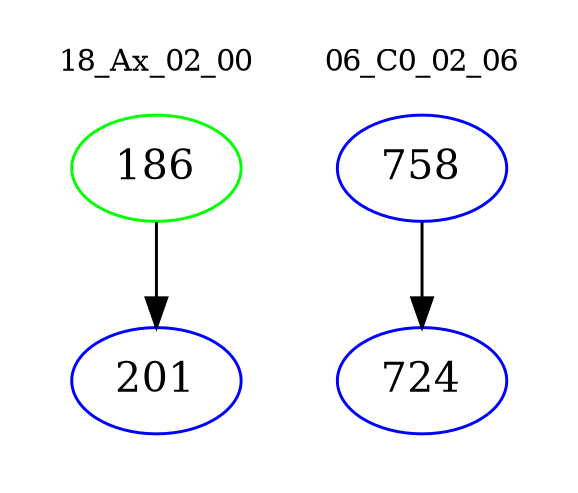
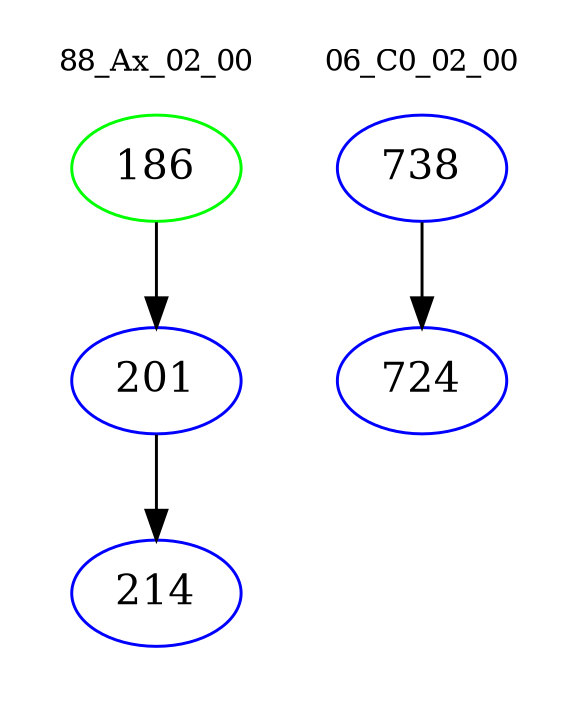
  digraph {
    node [color=blue]
    edge [color=black]
    n1 [color=green label=186]
    n2 [label=201]
-   n4 [label=758]
+   n3 [label=214]
+   n4 [label=738]
    n5 [label=724]
    subgraph cluster_1 {
      color=white
      fontsize=10
-     label="18_Ax_02_00"
+     label="88_Ax_02_00"
      n1
      n2
+     n3
    }
    subgraph cluster_2 {
      color=white
      fontsize=10
-     label="06_C0_02_06"
+     label="06_C0_02_00"
      n4
      n5
    }
    n1 -> n2
+   n2 -> n3
    n4 -> n5
  }
